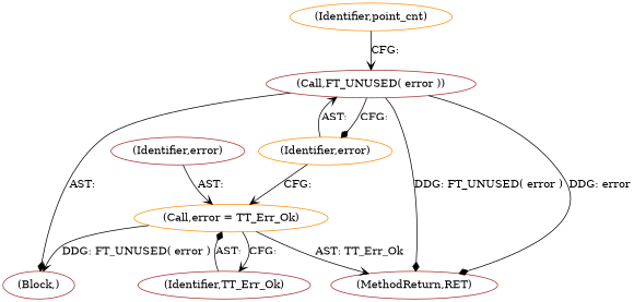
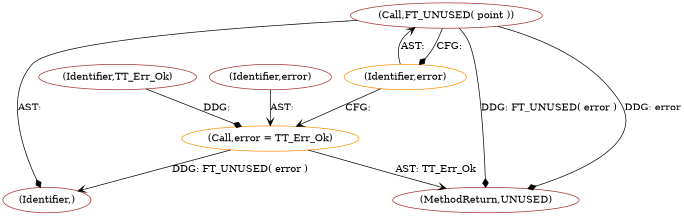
  digraph {
    node [color=brown]
    edge [arrowhead=vee]
    n1 [color=darkorange label="(Call,error = TT_Err_Ok)"]
-   n2 [label="(Block,)"]
+   n2 [label="(Identifier,)"]
    n3 [label="(Identifier,TT_Err_Ok)"]
-   n4 [label="(MethodReturn,RET)"]
-   n5 [label="(Call,FT_UNUSED( error ))"]
+   n4 [label="(MethodReturn,UNUSED)"]
+   n5 [label="(Call,FT_UNUSED( point ))"]
    n6 [color=darkorange label="(Identifier,error)"]
-   n7 [color=darkorange label="(Identifier,point_cnt)"]
    n8 [label="(Identifier,error)"]
    n1 -> n2 [label="DDG: FT_UNUSED( error )"]
-   n1 -> n3 [label="CFG: "]
    n1 -> n4 [label="AST: TT_Err_Ok"]
-   n3 -> n1 [arrowhead=diamond label="AST: "]
+   n3 -> n1 [arrowhead=diamond label="DDG: "]
    n5 -> n2 [arrowhead=diamond label="AST: "]
    n5 -> n4 [arrowhead=diamond label="DDG: FT_UNUSED( error )"]
    n5 -> n4 [arrowhead=diamond label="DDG: error"]
    n5 -> n6 [arrowhead=diamond label="CFG: "]
    n6 -> n1 [label="CFG: "]
    n6 -> n5 [label="AST: "]
-   n7 -> n5 [label="CFG: "]
    n8 -> n1 [label="AST: "]
  }
